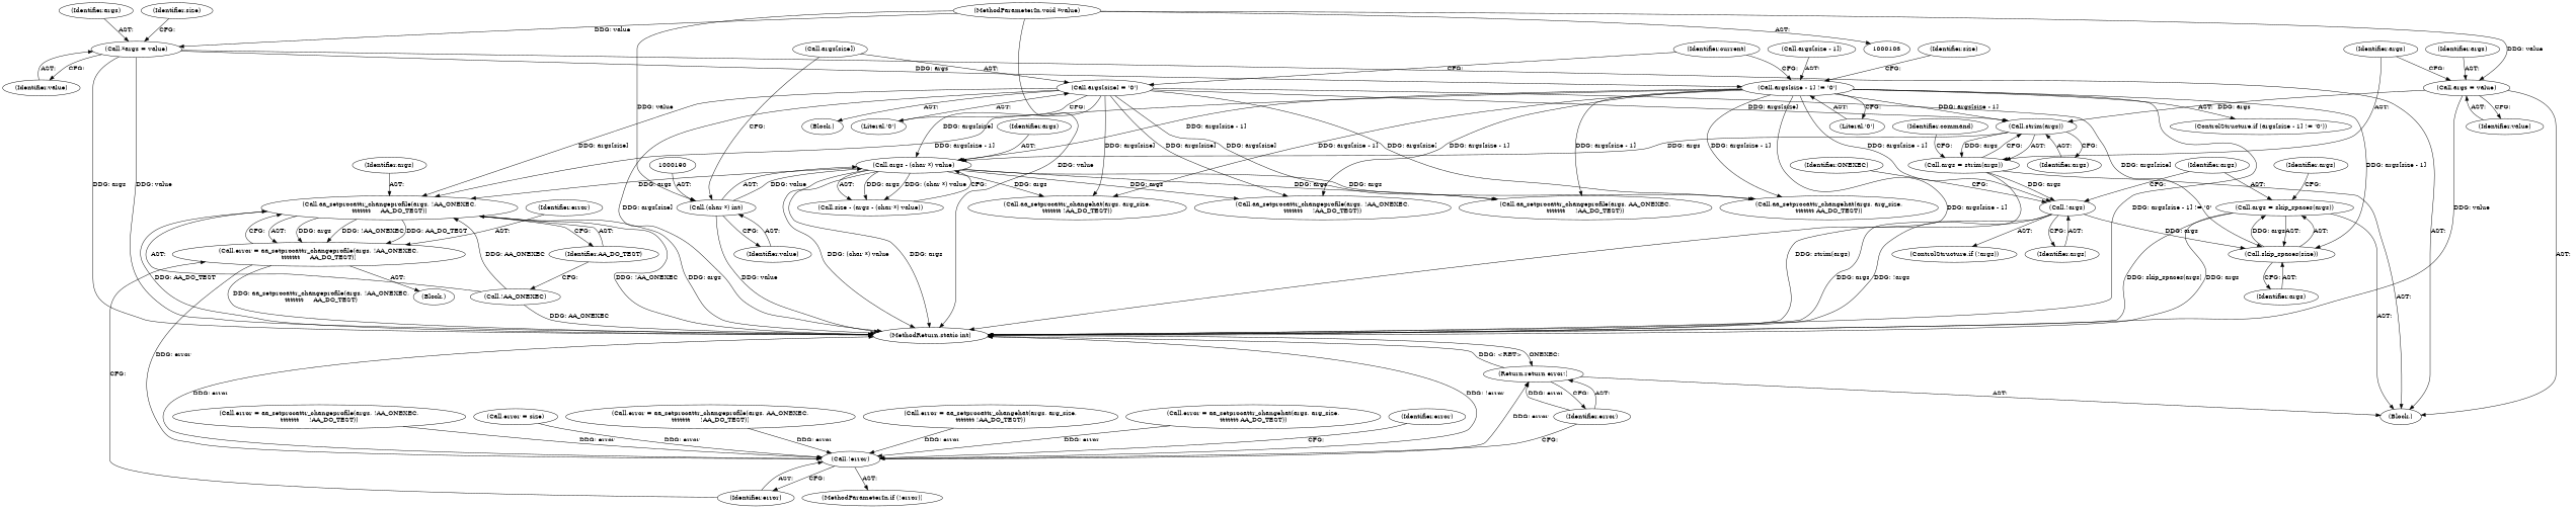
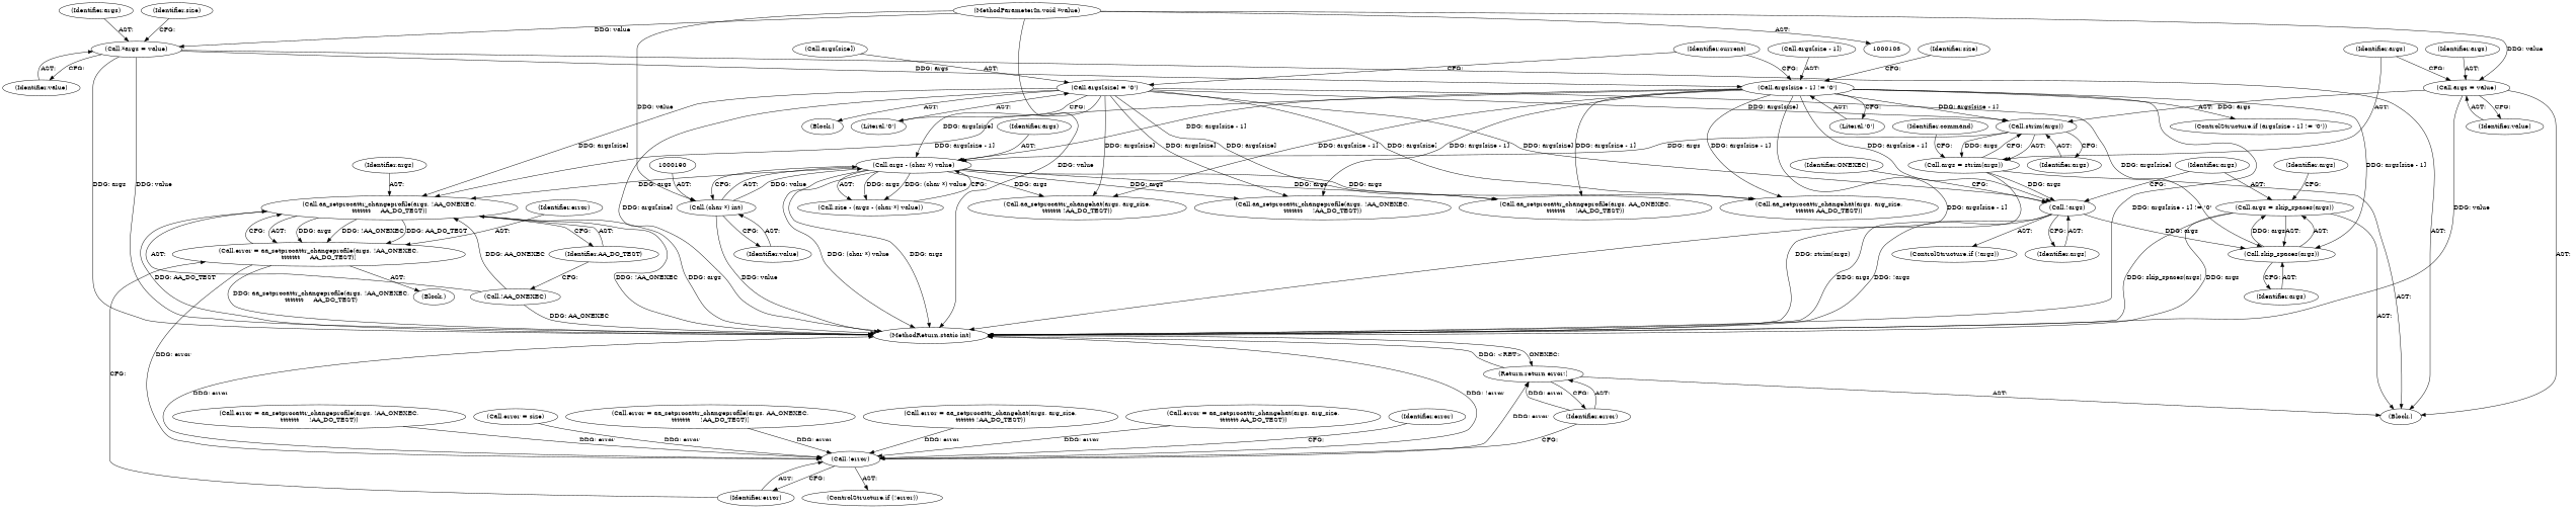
  digraph {
    n1 [label="(Call,aa_setprocattr_changeprofile(args, !AA_ONEXEC,\n\t\t\t\t\t\t\t     AA_DO_TEST))"]
    n2 [label="(Call,error = aa_setprocattr_changeprofile(args, !AA_ONEXEC,\n\t\t\t\t\t\t\t     AA_DO_TEST))"]
    n3 [label="(MethodReturn,static int)"]
    n4 [label="(Identifier,AA_DO_TEST)"]
    n5 [label="(Call,!error)"]
    n6 [label="(Block,)"]
    n7 [label="(Return,return error;)"]
    n8 [label="(Call,!AA_ONEXEC)"]
    n9 [label="(Call,args - (char *) value)"]
    n10 [label="(Call,(char *) int)"]
    n11 [label="(Call,aa_setprocattr_changeprofile(args, AA_ONEXEC,\n\t\t\t\t\t\t\t     !AA_DO_TEST))"]
    n12 [label="(Call,aa_setprocattr_changehat(args, arg_size,\n\t\t\t\t\t\t\t AA_DO_TEST))"]
    n13 [label="(Call,aa_setprocattr_changeprofile(args, !AA_ONEXEC,\n\t\t\t\t\t\t\t     !AA_DO_TEST))"]
    n14 [label="(Call,aa_setprocattr_changehat(args, arg_size,\n\t\t\t\t\t\t\t !AA_DO_TEST))"]
    n15 [label="(Call,size - (args - (char *) value))"]
    n16 [label="(Identifier,value)"]
    n17 [label="(Call,args[size] = '\0')"]
-   n18 [label="(Call,skip_spaces(size))"]
+   n18 [label="(Call,skip_spaces(args))"]
    n19 [label="(Call,!args)"]
    n20 [label="(Call,strim(args))"]
    n21 [label="(Block,)"]
    n22 [label="(Literal,'\0')"]
    n23 [label="(Call,args = skip_spaces(args))"]
    n24 [label="(Identifier,args)"]
    n25 [label="(ControlStructure,if (!args))"]
    n26 [label="(Identifier,args)"]
    n27 [label="(Call,args = strim(args))"]
    n28 [label="(Identifier,args)"]
    n29 [label="(Call,args[size - 1] != '\0')"]
    n30 [label="(ControlStructure,if (args[size - 1] != '\0'))"]
    n31 [label="(Literal,'\0')"]
    n32 [label="(Call,*args = value)"]
    n33 [label="(Block,)"]
    n34 [label="(Identifier,value)"]
    n35 [label="(MethodParameterIn,void *value)"]
    n36 [label="(Call,args = value)"]
    1000103
    n38 [label="(Identifier,value)"]
-   n39 [label="(MethodParameterIn,if (!error))"]
+   n39 [label="(ControlStructure,if (!error))"]
    n40 [label="(Identifier,error)"]
    n41 [label="(Identifier,error)"]
    n42 [label="(Identifier,args)"]
    n43 [label="(Call,error = aa_setprocattr_changeprofile(args, !AA_ONEXEC,\n\t\t\t\t\t\t\t     !AA_DO_TEST))"]
    n44 [label="(Identifier,args)"]
    n45 [label="(Identifier,args)"]
    n46 [label="(Call,error = size)"]
    n47 [label="(Call,error = aa_setprocattr_changeprofile(args, AA_ONEXEC,\n\t\t\t\t\t\t\t     !AA_DO_TEST))"]
    n48 [label="(Identifier,current)"]
    n49 [label="(Call,error = aa_setprocattr_changehat(args, arg_size,\n\t\t\t\t\t\t\t !AA_DO_TEST))"]
    n50 [label="(Identifier,args)"]
    n51 [label="(Identifier,error)"]
    n52 [label="(Call,error = aa_setprocattr_changehat(args, arg_size,\n\t\t\t\t\t\t\t AA_DO_TEST))"]
    n53 [label="(Identifier,args)"]
    n54 [label="(Identifier,ONEXEC)"]
    n55 [label="(Identifier,size)"]
    n56 [label="(Call,args[size])"]
    n57 [label="(Identifier,args)"]
    n58 [label="(Identifier,args)"]
    n59 [label="(Identifier,command)"]
    n60 [label="(Call,args[size - 1])"]
    n61 [label="(Identifier,error)"]
    n62 [label="(Identifier,size)"]
    1000190
    n1 -> n2 [label="AST: "]
    n1 -> n2 [label="DDG: args"]
    n1 -> n2 [label="DDG: !AA_ONEXEC"]
    n1 -> n2 [label="DDG: AA_DO_TEST"]
    n1 -> n3 [label="DDG: !AA_ONEXEC"]
    n1 -> n3 [label="DDG: args"]
    n1 -> n3 [label="DDG: AA_DO_TEST"]
    n1 -> n4 [label="CFG: "]
    n2 -> n1 [label="CFG: "]
    n2 -> n3 [label="DDG: aa_setprocattr_changeprofile(args, !AA_ONEXEC,\n\t\t\t\t\t\t\t     AA_DO_TEST)"]
    n2 -> n5 [label="DDG: error"]
    n2 -> n6 [label="AST: "]
    n3 -> n7 [label="ONEXEC: "]
    n4 -> n1 [label="AST: "]
    n4 -> n8 [label="CFG: "]
    n5 -> n3 [label="DDG: error"]
    n5 -> n3 [label="DDG: !error"]
    n5 -> n7 [label="DDG: error"]
    n5 -> n39 [label="AST: "]
    n5 -> n40 [label="CFG: "]
    n7 -> n3 [label="DDG: <RET>"]
    n7 -> n33 [label="AST: "]
    n7 -> n41 [label="CFG: "]
    n8 -> n1 [label="AST: "]
    n8 -> n1 [label="DDG: AA_ONEXEC"]
    n8 -> n3 [label="DDG: AA_ONEXEC"]
    n9 -> n1 [label="DDG: args"]
    n9 -> n3 [label="DDG: args"]
    n9 -> n3 [label="DDG: (char *) value"]
-   n56 -> n10 [label="CFG: "]
+   n9 -> n10 [label="CFG: "]
    n9 -> n11 [label="DDG: args"]
    n9 -> n12 [label="DDG: args"]
    n9 -> n13 [label="DDG: args"]
    n9 -> n14 [label="DDG: args"]
    n9 -> n15 [label="AST: "]
    n9 -> n15 [label="DDG: args"]
    n9 -> n15 [label="DDG: (char *) value"]
    n10 -> n3 [label="DDG: value"]
    n10 -> n9 [label="AST: "]
    n10 -> n9 [label="DDG: value"]
    n10 -> n16 [label="CFG: "]
    n15 -> n9 [label="CFG: "]
    n16 -> n10 [label="AST: "]
    n17 -> n1 [label="DDG: args[size]"]
    n17 -> n3 [label="DDG: args[size]"]
    n17 -> n9 [label="DDG: args[size]"]
    n17 -> n11 [label="DDG: args[size]"]
    n17 -> n12 [label="DDG: args[size]"]
    n17 -> n13 [label="DDG: args[size]"]
    n17 -> n14 [label="DDG: args[size]"]
    n17 -> n18 [label="DDG: args[size]"]
+   n17 -> n19 [label="DDG: args[size]"]
    n17 -> n20 [label="DDG: args[size]"]
    n17 -> n21 [label="AST: "]
    n17 -> n22 [label="CFG: "]
    n18 -> n23 [label="AST: "]
    n18 -> n23 [label="DDG: args"]
    n18 -> n24 [label="CFG: "]
    n19 -> n3 [label="DDG: args"]
    n19 -> n3 [label="DDG: !args"]
    n19 -> n18 [label="DDG: args"]
    n19 -> n25 [label="AST: "]
    n19 -> n26 [label="CFG: "]
    n20 -> n9 [label="DDG: args"]
    n20 -> n27 [label="AST: "]
    n20 -> n27 [label="DDG: args"]
    n20 -> n28 [label="CFG: "]
    n22 -> n17 [label="AST: "]
    n23 -> n3 [label="DDG: args"]
    n23 -> n3 [label="DDG: skip_spaces(args)"]
    n23 -> n18 [label="AST: "]
    n23 -> n33 [label="AST: "]
    n24 -> n18 [label="AST: "]
    n26 -> n19 [label="AST: "]
    n27 -> n3 [label="DDG: strim(args)"]
    n27 -> n19 [label="DDG: args"]
    n27 -> n20 [label="CFG: "]
    n27 -> n33 [label="AST: "]
    n28 -> n20 [label="AST: "]
    n29 -> n1 [label="DDG: args[size - 1]"]
    n29 -> n3 [label="DDG: args[size - 1] != '\0'"]
    n29 -> n3 [label="DDG: args[size - 1]"]
    n29 -> n9 [label="DDG: args[size - 1]"]
    n29 -> n11 [label="DDG: args[size - 1]"]
    n29 -> n12 [label="DDG: args[size - 1]"]
    n29 -> n13 [label="DDG: args[size - 1]"]
    n29 -> n14 [label="DDG: args[size - 1]"]
    n29 -> n18 [label="DDG: args[size - 1]"]
    n29 -> n19 [label="DDG: args[size - 1]"]
    n29 -> n20 [label="DDG: args[size - 1]"]
    n29 -> n30 [label="AST: "]
    n29 -> n31 [label="CFG: "]
    n31 -> n29 [label="AST: "]
    n32 -> n3 [label="DDG: args"]
    n32 -> n3 [label="DDG: value"]
    n32 -> n29 [label="DDG: args"]
    n32 -> n33 [label="AST: "]
    n32 -> n34 [label="CFG: "]
    n34 -> n32 [label="AST: "]
    n35 -> n3 [label="DDG: value"]
    n35 -> n10 [label="DDG: value"]
    n35 -> n32 [label="DDG: value"]
    n35 -> n36 [label="DDG: value"]
    n35 -> 1000103 [label="AST: "]
    n36 -> n3 [label="DDG: value"]
    n36 -> n20 [label="DDG: args"]
    n36 -> n33 [label="AST: "]
    n36 -> n38 [label="CFG: "]
    n38 -> n36 [label="AST: "]
    n40 -> n2 [label="CFG: "]
    n40 -> n5 [label="AST: "]
    n41 -> n5 [label="CFG: "]
    n41 -> n7 [label="AST: "]
    n41 -> n7 [label="DDG: error"]
    n42 -> n1 [label="AST: "]
    n43 -> n5 [label="DDG: error"]
    n44 -> n32 [label="AST: "]
    n45 -> n23 [label="CFG: "]
    n46 -> n5 [label="DDG: error"]
    n47 -> n5 [label="DDG: error"]
    n48 -> n17 [label="CFG: "]
    n48 -> n29 [label="CFG: "]
    n49 -> n5 [label="DDG: error"]
    n50 -> n19 [label="CFG: "]
    n50 -> n23 [label="AST: "]
    n51 -> n2 [label="AST: "]
    n52 -> n5 [label="DDG: error"]
    n53 -> n36 [label="AST: "]
    n54 -> n19 [label="CFG: "]
    n55 -> n29 [label="CFG: "]
    n56 -> n17 [label="AST: "]
    n57 -> n9 [label="AST: "]
    n58 -> n27 [label="AST: "]
    n58 -> n36 [label="CFG: "]
    n59 -> n27 [label="CFG: "]
    n60 -> n29 [label="AST: "]
    n61 -> n5 [label="CFG: "]
    n62 -> n32 [label="CFG: "]
    1000190 -> n10 [label="AST: "]
  }
